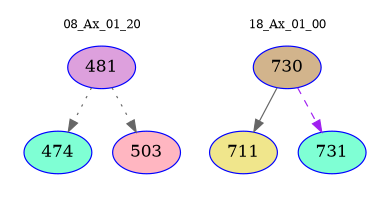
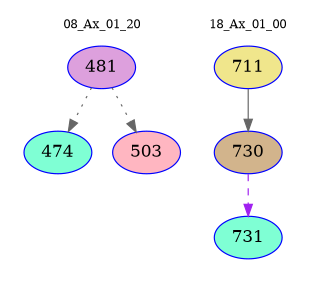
  digraph {
    node [color=blue fillcolor=aquamarine style=filled]
    edge [color=gray40 style=dotted]
    n1 [fillcolor=plum label=481]
    n2 [label=474]
    n3 [fillcolor=lightpink label=503]
    n4 [fillcolor=tan label=730]
    n5 [fillcolor=khaki label=711]
    n6 [label=731]
    subgraph cluster_1 {
      color=white
      fontsize=10
      label="08_Ax_01_20"
      n1
      n2
      n3
    }
    subgraph cluster_2 {
      color=white
      fontsize=10
      label="18_Ax_01_00"
      n4
      n5
      n6
    }
    n1 -> n2
    n1 -> n3
-   n4 -> n5 [style=solid]
+   n5 -> n4 [style=solid]
    n4 -> n6 [color=purple style=dashed]
  }
